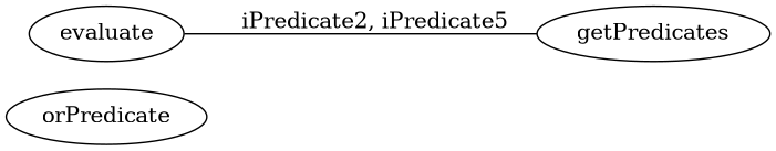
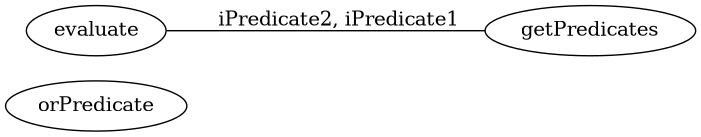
  digraph {
    rankdir=LR
    orPredicate
    evaluate
    getPredicates
-   evaluate -> getPredicates [dir=none label=" iPredicate2, iPredicate5"]
+   evaluate -> getPredicates [dir=none label=" iPredicate2, iPredicate1"]
  }
